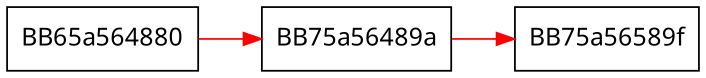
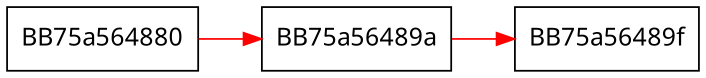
  digraph {
    fontname="Noto Sans"
    rankdir=LR
    splines=ortho
    node [fontname="Noto Sans" shape=box]
    edge [color=red fontname="Noto Sans"]
-   BB75a564880 [label=BB65a564880]
+   BB75a564880
    BB75a56489a
-   BB75a56489f [label=BB75a56589f]
+   BB75a56489f
    BB75a564880 -> BB75a56489a
    BB75a56489a -> BB75a56489f
  }
